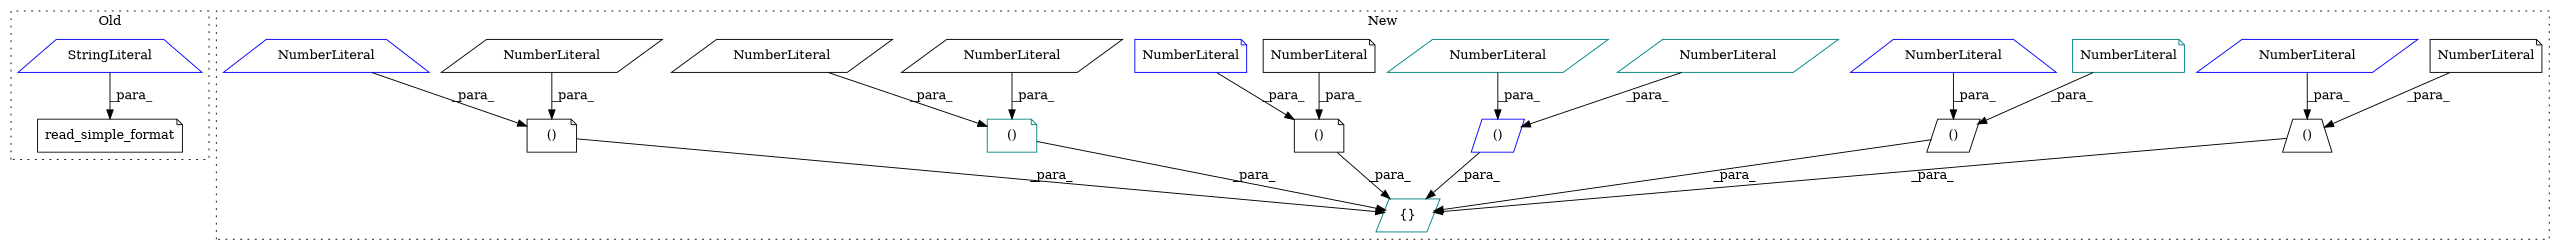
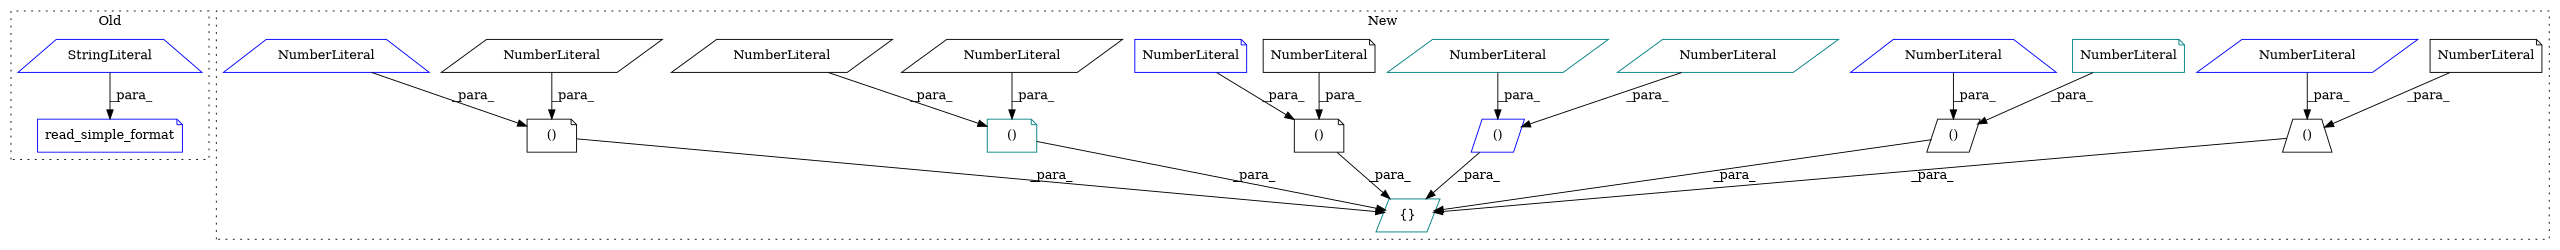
  digraph {
    node [a=34 l=1 s=3595 shape=parallelogram color=black]
-   n1 [a=32 l="19,1" label=read_simple_format s="1934,1979" shape=note]
+   n1 [a=32 l="19,1" label=read_simple_format s="1934,1979" shape=note color=blue]
    n2 [a=45 l=26 label=StringLiteral s=1953 shape=trapezium color=blue]
    n3 [a=4 l="6,2" label="{}" s="3479,3610" color=teal]
    n4 [a=106 l=15 label="()" shape=trapezium]
    n5 [label=NumberLiteral shape=note]
    n6 [a=106 l=15 label="()" s=3573]
    n7 [label=NumberLiteral s=3609 color=blue]
    n8 [a=106 l=15 label="()" s=3529 shape=note]
    n9 [label=NumberLiteral s=3587 shape=note color=teal]
    n10 [a=106 l=15 label="()" s=3551 shape=note]
    n11 [label=NumberLiteral s=3551 shape=note color=blue]
    n12 [a=106 l=15 label="()" s=3507 shape=note color=teal]
    n13 [label=NumberLiteral s=3573 shape=trapezium color=blue]
    n14 [a=106 l=15 label="()" s=3485 color=blue]
    n15 [label=NumberLiteral s=3485 color=teal]
    n16 [label=NumberLiteral s=3507]
    n17 [label=NumberLiteral s=3529 shape=trapezium color=blue]
    n18 [label=NumberLiteral s=3499 color=teal]
    n19 [label=NumberLiteral s=3521]
    n20 [label=NumberLiteral s=3543]
    n21 [label=NumberLiteral s=3565 shape=note]
    subgraph cluster_1 {
      label=Old
      style=dotted
      n1
      n2
    }
    subgraph cluster_2 {
      label=New
      style=dotted
      n3
      n4
      n5
      n6
      n7
      n8
      n9
      n10
      n11
      n12
      n13
      n14
      n15
      n16
      n17
      n18
      n19
      n20
      n21
    }
    n2 -> n1 [label=_para_]
    n4 -> n3 [label=_para_]
    n5 -> n4 [label=_para_]
    n6 -> n3 [label=_para_]
    n7 -> n4 [label=_para_]
    n8 -> n3 [label=_para_]
    n9 -> n6 [label=_para_]
    n10 -> n3 [label=_para_]
    n11 -> n10 [label=_para_]
    n12 -> n3 [label=_para_]
    n13 -> n6 [label=_para_]
    n14 -> n3 [label=_para_]
    n15 -> n14 [label=_para_]
    n16 -> n12 [label=_para_]
    n17 -> n8 [label=_para_]
    n18 -> n14 [label=_para_]
    n19 -> n12 [label=_para_]
    n20 -> n8 [label=_para_]
    n21 -> n10 [label=_para_]
  }
